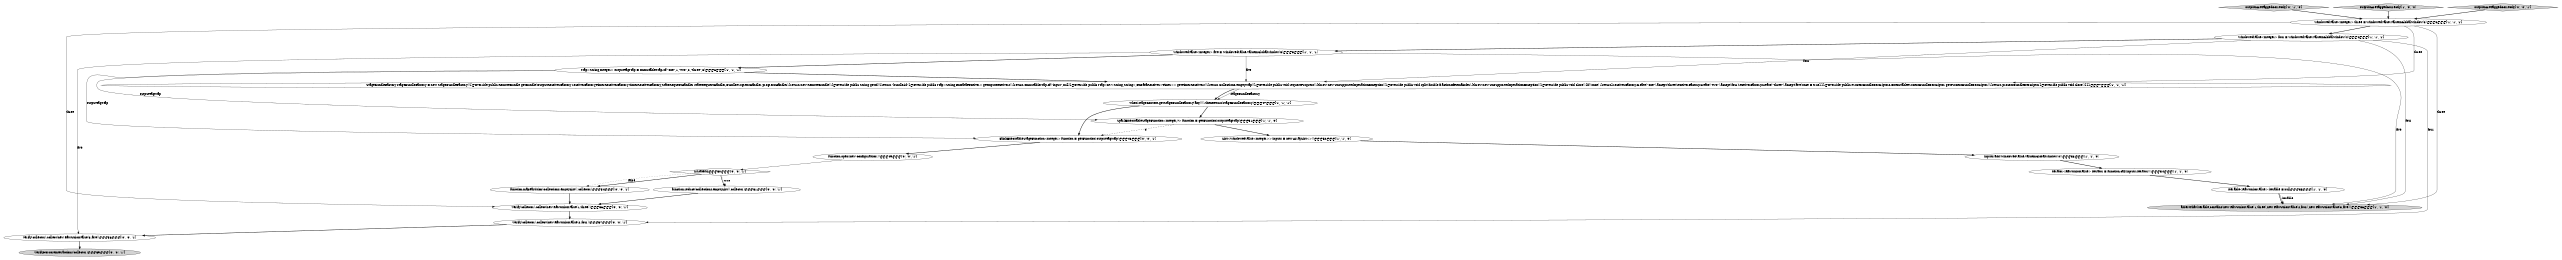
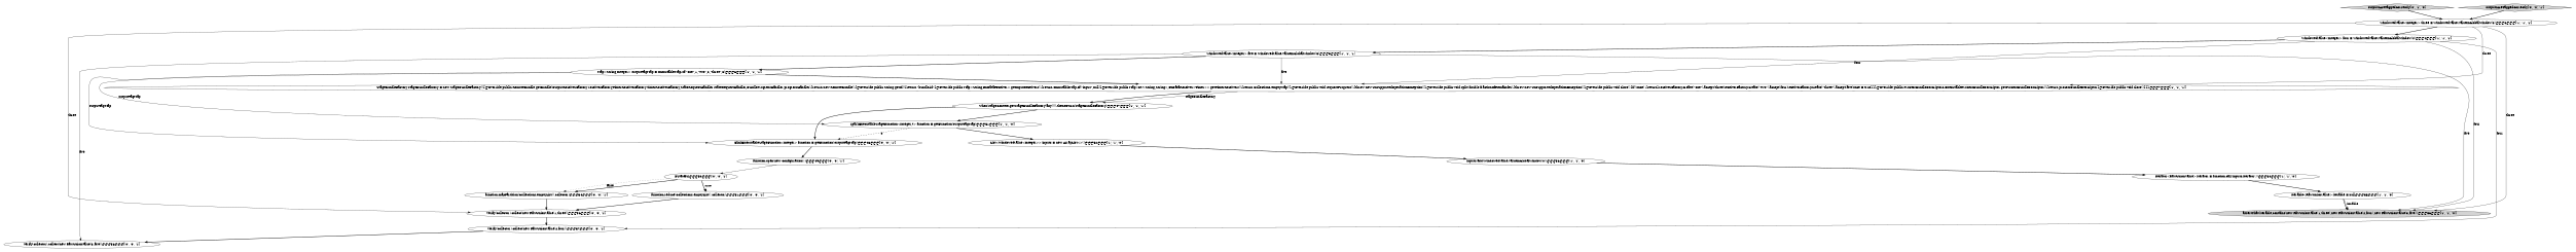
  digraph {
    node [fillcolor=white shape=ellipse style=filled]
    edge [style=bold]
    n1 [label="List<WindowedValue<Integer>> inputs = new ArrayList<>()@@@52@@@['1', '1', '0']"]
    n2 [label="inputs.add(WindowedValue.valueInGlobalWindow(0))@@@53@@@['1', '1', '0']"]
    n3 [label="Iterator<RawUnionValue> iterator = function.call(inputs.iterator())@@@54@@@['1', '1', '0']"]
    n4 [label="verify(collector).collect(new RawUnionValue(3,five))@@@58@@@['0', '0', '1']"]
-   n5 [fillcolor=lightgray label="verifyNoMoreInteractions(collector)@@@59@@@['0', '0', '1']"]
    n6 [label="function.reduce(Collections.emptyList(),collector)@@@51@@@['0', '0', '1']"]
    n7 [label="verify(collector).collect(new RawUnionValue(1,three))@@@56@@@['0', '0', '1']"]
    n8 [label="verify(collector).collect(new RawUnionValue(2,four))@@@57@@@['0', '0', '1']"]
    n9 [label="Iterable<RawUnionValue> iterable = null@@@55@@@['1', '1', '0']"]
    n10 [fillcolor=lightgray label="assertThat(iterable,contains(new RawUnionValue(1,three),new RawUnionValue(2,four),new RawUnionValue(3,five)))@@@56@@@['1', '1', '0']"]
-   n11 [label="isStateful@@@50@@@['0', '0', '1']" shape=diamond]
+   n11 [label="isStateful@@@50@@@['0', '0', '1']"]
    n12 [label="function.mapPartition(Collections.emptyList(),collector)@@@54@@@['0', '0', '1']"]
    n13 [label="SparkExecutableStageFunction<Integer,?> function = getFunction(outputTagMap)@@@51@@@['1', '1', '0']"]
    n14 [label="FlinkExecutableStageFunction<Integer> function = getFunction(outputTagMap)@@@48@@@['0', '0', '1']"]
    n15 [label="function.open(new Configuration())@@@49@@@['0', '0', '1']"]
    n16 [fillcolor=lightgray label="outputsAreTaggedCorrectly['0', '1', '0']" shape=diamond]
    n17 [label="WindowedValue<Integer> three = WindowedValue.valueInGlobalWindow(3)@@@3@@@['1', '1', '1']"]
    n18 [label="StageBundleFactory stageBundleFactory = new StageBundleFactory(){@Override public RemoteBundle getBundle(OutputReceiverFactory receiverFactory,TimerReceiverFactory timerReceiverFactory,StateRequestHandler stateRequestHandler,BundleProgressHandler progressHandler){return new RemoteBundle(){@Override public String getId(){return \"bundle-id\"}@Override public Map<String,FnDataReceiver> getInputReceivers(){return ImmutableMap.of(\"input\",null)}@Override public Map<KV<String,String>,FnDataReceiver<Timer>> getTimerReceivers(){return Collections.emptyMap()}@Override public void requestProgress(){throw new UnsupportedOperationException()}@Override public void split(double fractionOfRemainder){throw new UnsupportedOperationException()}@Override public void close(){if (once) {return}receiverFactory.create(\"one\").accept(three)receiverFactory.create(\"two\").accept(four)receiverFactory.create(\"three\").accept(five)once = true}}}@Override public ProcessBundleDescriptors.ExecutableProcessBundleDescriptor getProcessBundleDescriptor(){return processBundleDescriptor}@Override public void close(){}}@@@7@@@['1', '1', '1']"]
    n19 [label="WindowedValue<Integer> four = WindowedValue.valueInGlobalWindow(4)@@@4@@@['1', '1', '1']"]
-   n20 [fillcolor=lightgray label="outputsAreTaggedCorrectly['1', '0', '0']" shape=diamond]
    n21 [label="WindowedValue<Integer> five = WindowedValue.valueInGlobalWindow(5)@@@5@@@['1', '1', '1']"]
    n22 [label="Map<String,Integer> outputTagMap = ImmutableMap.of(\"one\",1,\"two\",2,\"three\",3)@@@6@@@['1', '1', '1']"]
    n23 [label="when(stageContext.getStageBundleFactory(any())).thenReturn(stageBundleFactory)@@@47@@@['1', '1', '1']"]
    n24 [fillcolor=lightgray label="outputsAreTaggedCorrectly['0', '0', '1']" shape=diamond]
    n1 -> n2
    n2 -> n3
    n3 -> n9
-   n4 -> n5
    n6 -> n7
    n7 -> n8
    n8 -> n4
    n9 -> n10
    n9 -> n10 [label=iterable style=solid]
    n11 -> n6 [label=true style=dotted]
    n11 -> n6
    n11 -> n12
    n11 -> n12 [label=false style=dotted]
    n12 -> n7
    n13 -> n1
    n13 -> n14 [label=0 style=dashed]
    n14 -> n15
    n15 -> n11 [style=solid]
    n16 -> n17
    n17 -> n7 [label=three style=solid]
    n17 -> n10 [label=three style=solid]
    n17 -> n18 [label=three style=solid]
    n17 -> n19
    n18 -> n23 [label=stageBundleFactory style=solid]
    n18 -> n23
    n19 -> n8 [label=four style=solid]
    n19 -> n10 [label=four style=solid]
    n19 -> n18 [label=four style=solid]
    n19 -> n21
-   n20 -> n17
    n21 -> n4 [label=five style=solid]
    n21 -> n10 [label=five style=solid]
    n21 -> n18 [label=five style=solid]
    n21 -> n22
    n22 -> n13 [label=outputTagMap style=solid]
    n22 -> n14 [label=outputTagMap style=solid]
    n22 -> n18
    n23 -> n13
    n23 -> n14
    n24 -> n17
  }
